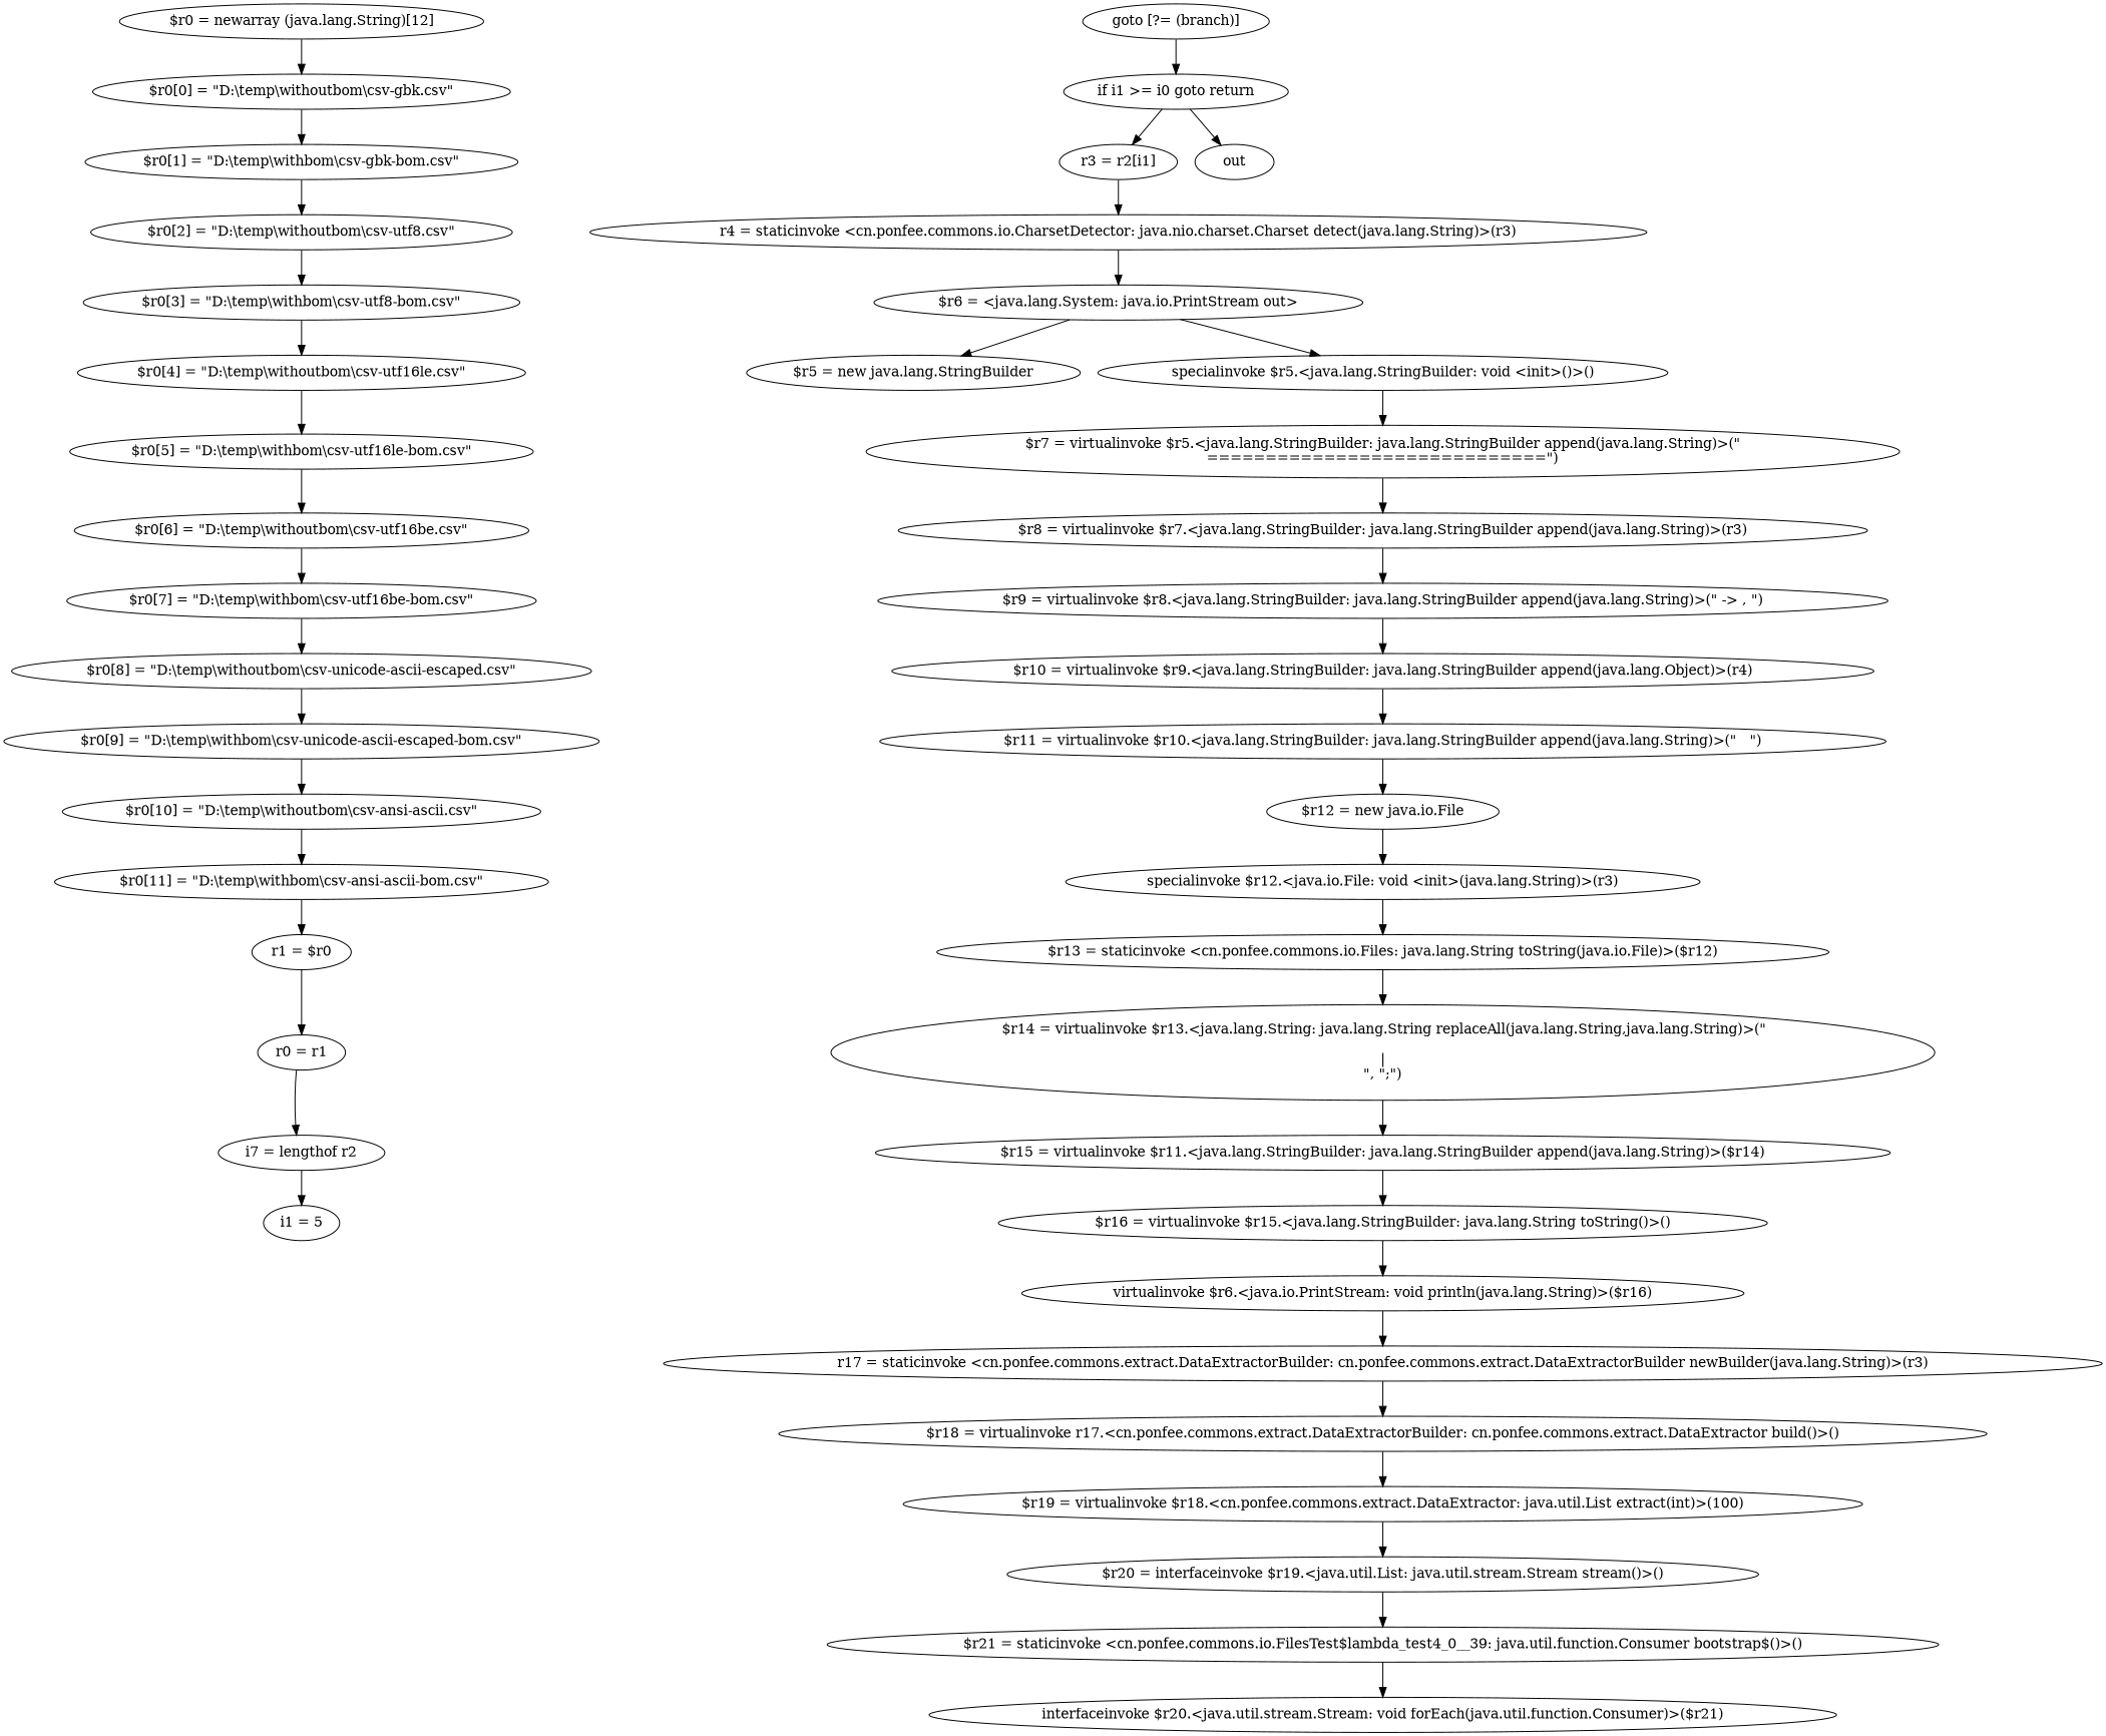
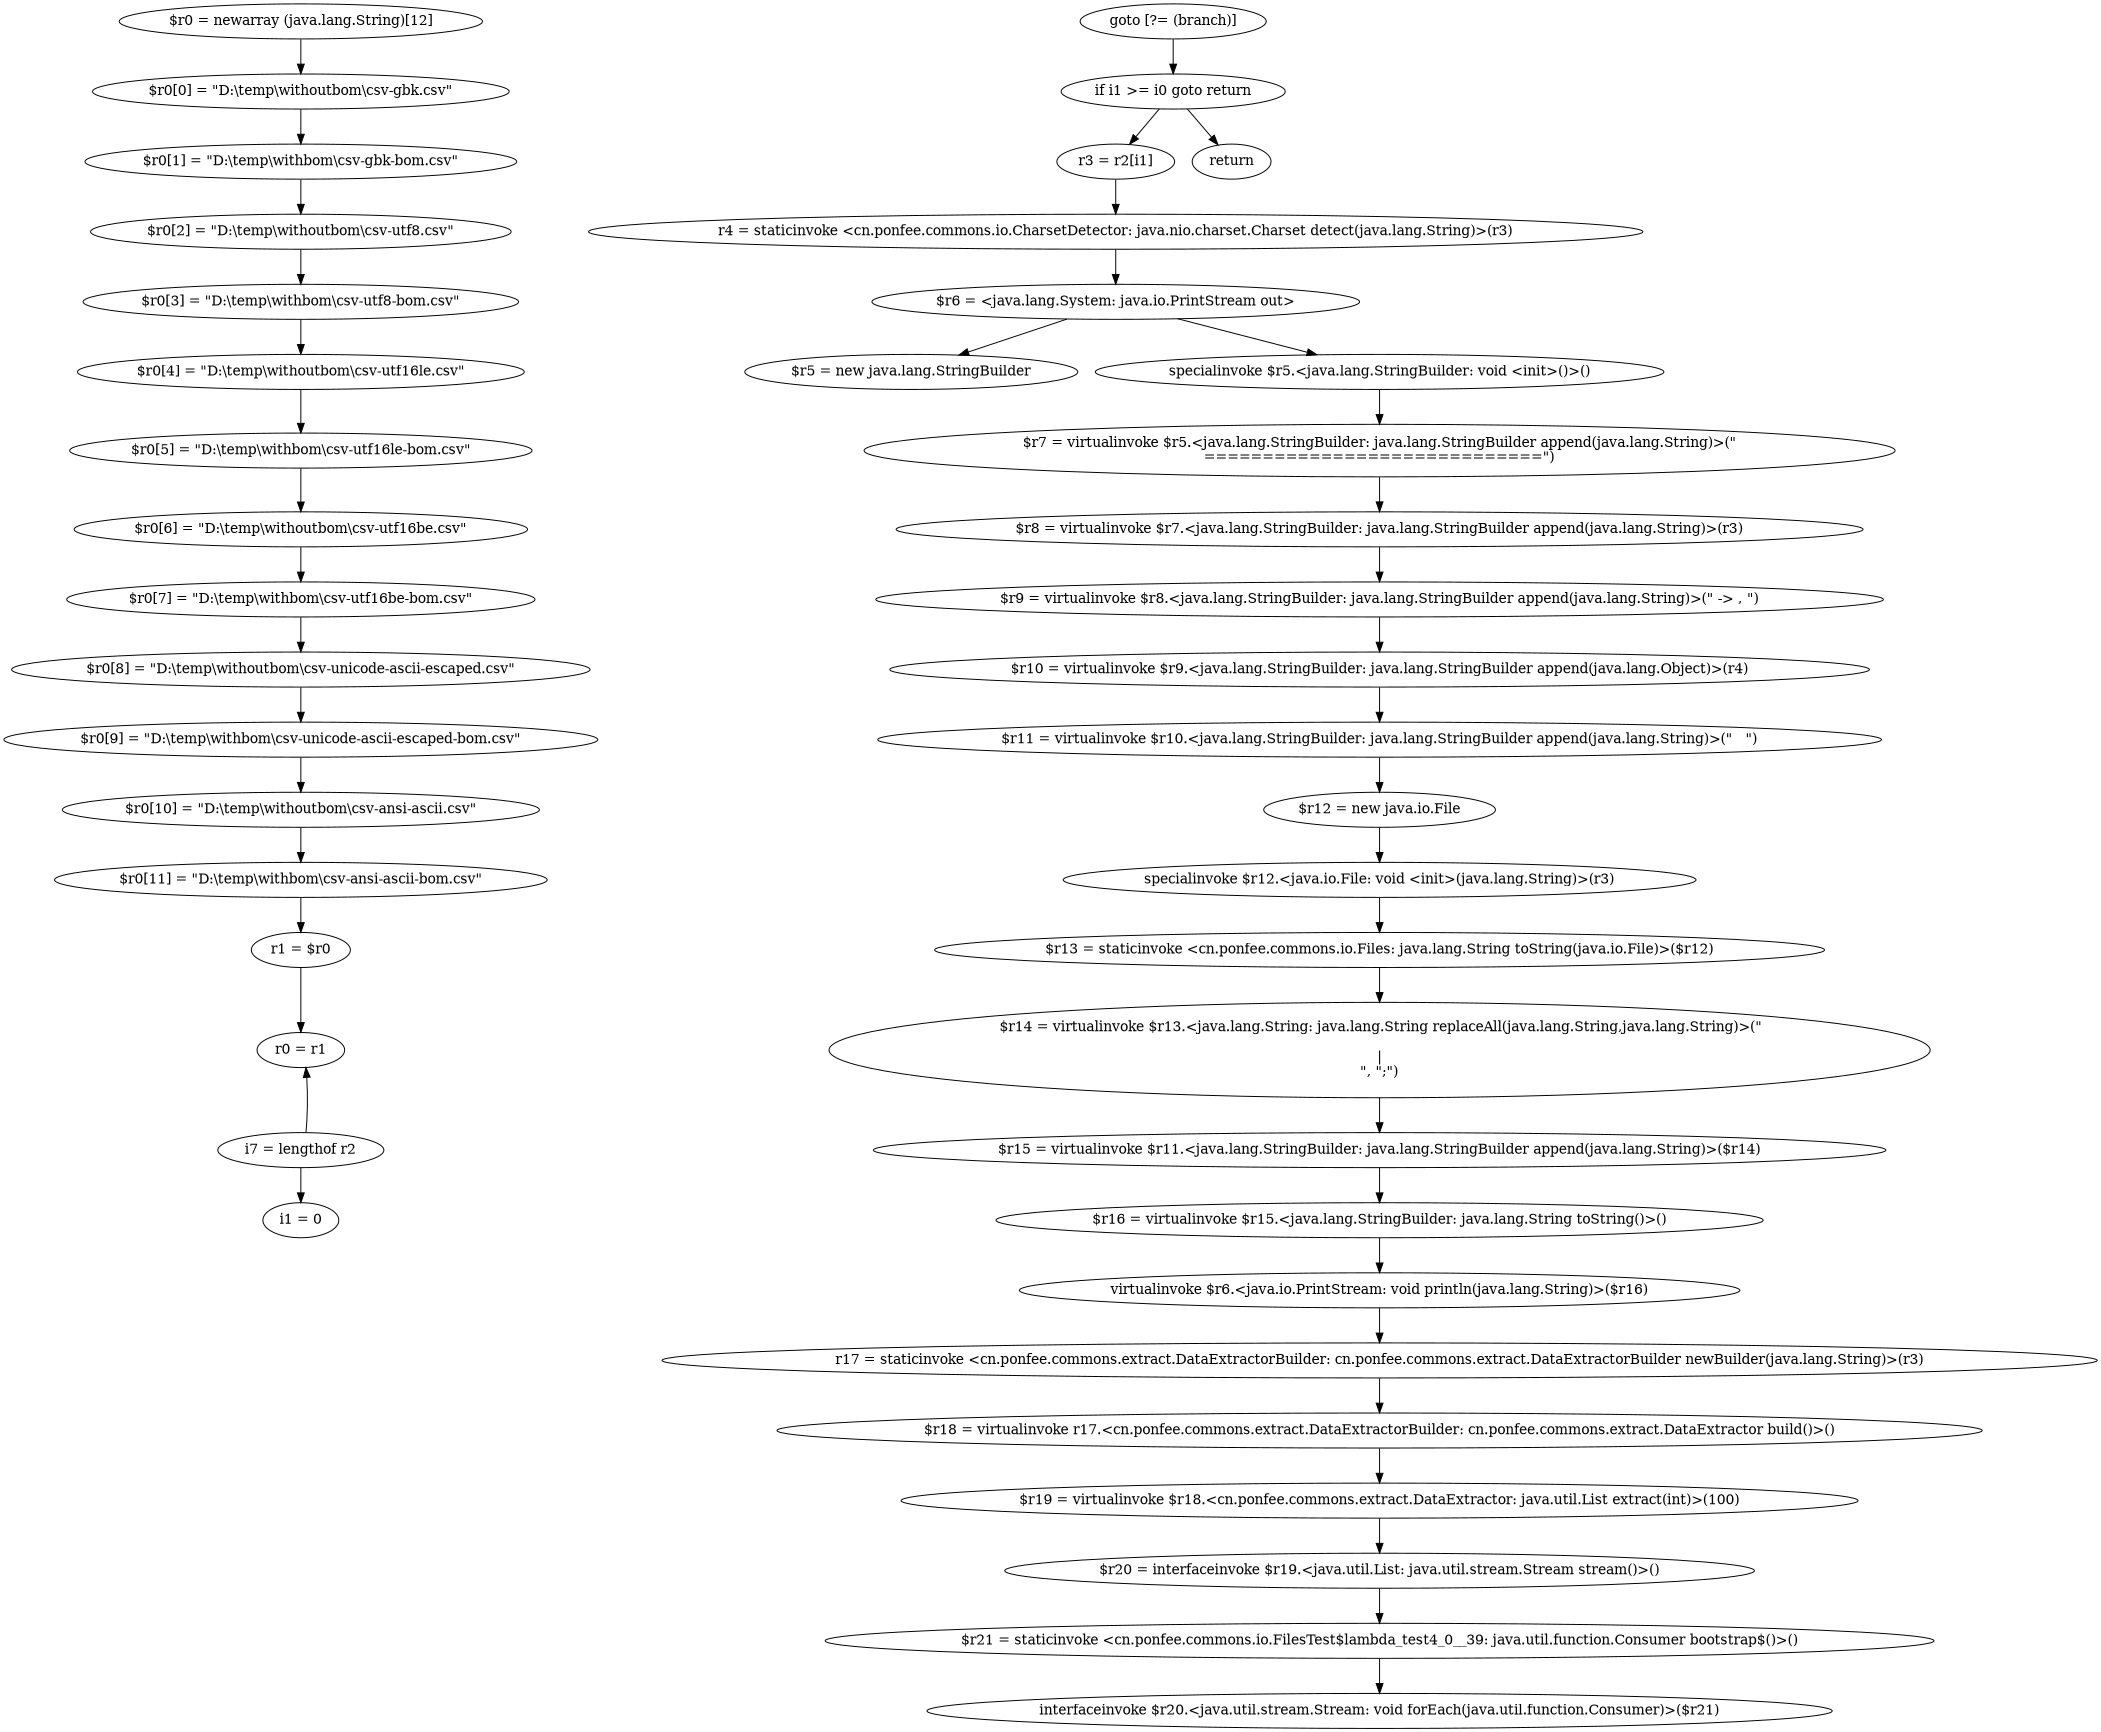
  digraph {
    "$r0 = newarray (java.lang.String)[12]"
    "$r0[0] = \"D:\\temp\\withoutbom\\csv-gbk.csv\""
    "$r0[1] = \"D:\\temp\\withbom\\csv-gbk-bom.csv\""
    "$r0[2] = \"D:\\temp\\withoutbom\\csv-utf8.csv\""
    "$r0[3] = \"D:\\temp\\withbom\\csv-utf8-bom.csv\""
    "$r0[4] = \"D:\\temp\\withoutbom\\csv-utf16le.csv\""
    "$r0[5] = \"D:\\temp\\withbom\\csv-utf16le-bom.csv\""
    "$r0[6] = \"D:\\temp\\withoutbom\\csv-utf16be.csv\""
    "$r0[7] = \"D:\\temp\\withbom\\csv-utf16be-bom.csv\""
    "$r0[8] = \"D:\\temp\\withoutbom\\csv-unicode-ascii-escaped.csv\""
    "$r0[9] = \"D:\\temp\\withbom\\csv-unicode-ascii-escaped-bom.csv\""
    "$r0[10] = \"D:\\temp\\withoutbom\\csv-ansi-ascii.csv\""
    "$r0[11] = \"D:\\temp\\withbom\\csv-ansi-ascii-bom.csv\""
    "r1 = $r0"
    n15 [label="r0 = r1"]
    n16 [label="i7 = lengthof r2"]
-   "i1 = 0" [label="i1 = 5"]
+   "i1 = 0"
    "if i1 >= i0 goto return"
    "r3 = r2[i1]"
-   return [label=out]
+   return
    "r4 = staticinvoke <cn.ponfee.commons.io.CharsetDetector: java.nio.charset.Charset detect(java.lang.String)>(r3)"
    "$r6 = <java.lang.System: java.io.PrintStream out>"
    "$r5 = new java.lang.StringBuilder"
    "specialinvoke $r5.<java.lang.StringBuilder: void <init>()>()"
    "$r7 = virtualinvoke $r5.<java.lang.StringBuilder: java.lang.StringBuilder append(java.lang.String)>(\"\n=============================\")"
    "$r8 = virtualinvoke $r7.<java.lang.StringBuilder: java.lang.StringBuilder append(java.lang.String)>(r3)"
    "$r9 = virtualinvoke $r8.<java.lang.StringBuilder: java.lang.StringBuilder append(java.lang.String)>(\" -> , \")"
    "$r10 = virtualinvoke $r9.<java.lang.StringBuilder: java.lang.StringBuilder append(java.lang.Object)>(r4)"
    "$r11 = virtualinvoke $r10.<java.lang.StringBuilder: java.lang.StringBuilder append(java.lang.String)>(\"   \")"
    "$r12 = new java.io.File"
    "specialinvoke $r12.<java.io.File: void <init>(java.lang.String)>(r3)"
    "$r13 = staticinvoke <cn.ponfee.commons.io.Files: java.lang.String toString(java.io.File)>($r12)"
    "$r14 = virtualinvoke $r13.<java.lang.String: java.lang.String replaceAll(java.lang.String,java.lang.String)>(\"\r\n|\n\", \";\")"
    "$r15 = virtualinvoke $r11.<java.lang.StringBuilder: java.lang.StringBuilder append(java.lang.String)>($r14)"
    "$r16 = virtualinvoke $r15.<java.lang.StringBuilder: java.lang.String toString()>()"
    "virtualinvoke $r6.<java.io.PrintStream: void println(java.lang.String)>($r16)"
    "r17 = staticinvoke <cn.ponfee.commons.extract.DataExtractorBuilder: cn.ponfee.commons.extract.DataExtractorBuilder newBuilder(java.lang.String)>(r3)"
    "$r18 = virtualinvoke r17.<cn.ponfee.commons.extract.DataExtractorBuilder: cn.ponfee.commons.extract.DataExtractor build()>()"
    "$r19 = virtualinvoke $r18.<cn.ponfee.commons.extract.DataExtractor: java.util.List extract(int)>(100)"
    "$r20 = interfaceinvoke $r19.<java.util.List: java.util.stream.Stream stream()>()"
    "$r21 = staticinvoke <cn.ponfee.commons.io.FilesTest$lambda_test4_0__39: java.util.function.Consumer bootstrap$()>()"
    "interfaceinvoke $r20.<java.util.stream.Stream: void forEach(java.util.function.Consumer)>($r21)"
    "goto [?= (branch)]"
    "$r0 = newarray (java.lang.String)[12]" -> "$r0[0] = \"D:\\temp\\withoutbom\\csv-gbk.csv\""
    "$r0[0] = \"D:\\temp\\withoutbom\\csv-gbk.csv\"" -> "$r0[1] = \"D:\\temp\\withbom\\csv-gbk-bom.csv\""
    "$r0[1] = \"D:\\temp\\withbom\\csv-gbk-bom.csv\"" -> "$r0[2] = \"D:\\temp\\withoutbom\\csv-utf8.csv\""
    "$r0[2] = \"D:\\temp\\withoutbom\\csv-utf8.csv\"" -> "$r0[3] = \"D:\\temp\\withbom\\csv-utf8-bom.csv\""
    "$r0[3] = \"D:\\temp\\withbom\\csv-utf8-bom.csv\"" -> "$r0[4] = \"D:\\temp\\withoutbom\\csv-utf16le.csv\""
    "$r0[4] = \"D:\\temp\\withoutbom\\csv-utf16le.csv\"" -> "$r0[5] = \"D:\\temp\\withbom\\csv-utf16le-bom.csv\""
    "$r0[5] = \"D:\\temp\\withbom\\csv-utf16le-bom.csv\"" -> "$r0[6] = \"D:\\temp\\withoutbom\\csv-utf16be.csv\""
    "$r0[6] = \"D:\\temp\\withoutbom\\csv-utf16be.csv\"" -> "$r0[7] = \"D:\\temp\\withbom\\csv-utf16be-bom.csv\""
    "$r0[7] = \"D:\\temp\\withbom\\csv-utf16be-bom.csv\"" -> "$r0[8] = \"D:\\temp\\withoutbom\\csv-unicode-ascii-escaped.csv\""
    "$r0[8] = \"D:\\temp\\withoutbom\\csv-unicode-ascii-escaped.csv\"" -> "$r0[9] = \"D:\\temp\\withbom\\csv-unicode-ascii-escaped-bom.csv\""
    "$r0[9] = \"D:\\temp\\withbom\\csv-unicode-ascii-escaped-bom.csv\"" -> "$r0[10] = \"D:\\temp\\withoutbom\\csv-ansi-ascii.csv\""
    "$r0[10] = \"D:\\temp\\withoutbom\\csv-ansi-ascii.csv\"" -> "$r0[11] = \"D:\\temp\\withbom\\csv-ansi-ascii-bom.csv\""
    "$r0[11] = \"D:\\temp\\withbom\\csv-ansi-ascii-bom.csv\"" -> "r1 = $r0"
    "r1 = $r0" -> n15
-   n15 -> n16
+   n16 -> n15
    n16 -> "i1 = 0"
    "if i1 >= i0 goto return" -> "r3 = r2[i1]"
    "if i1 >= i0 goto return" -> return
    "r3 = r2[i1]" -> "r4 = staticinvoke <cn.ponfee.commons.io.CharsetDetector: java.nio.charset.Charset detect(java.lang.String)>(r3)"
    "r4 = staticinvoke <cn.ponfee.commons.io.CharsetDetector: java.nio.charset.Charset detect(java.lang.String)>(r3)" -> "$r6 = <java.lang.System: java.io.PrintStream out>"
    "$r6 = <java.lang.System: java.io.PrintStream out>" -> "$r5 = new java.lang.StringBuilder"
    "$r6 = <java.lang.System: java.io.PrintStream out>" -> "specialinvoke $r5.<java.lang.StringBuilder: void <init>()>()"
    "specialinvoke $r5.<java.lang.StringBuilder: void <init>()>()" -> "$r7 = virtualinvoke $r5.<java.lang.StringBuilder: java.lang.StringBuilder append(java.lang.String)>(\"\n=============================\")"
    "$r7 = virtualinvoke $r5.<java.lang.StringBuilder: java.lang.StringBuilder append(java.lang.String)>(\"\n=============================\")" -> "$r8 = virtualinvoke $r7.<java.lang.StringBuilder: java.lang.StringBuilder append(java.lang.String)>(r3)"
    "$r8 = virtualinvoke $r7.<java.lang.StringBuilder: java.lang.StringBuilder append(java.lang.String)>(r3)" -> "$r9 = virtualinvoke $r8.<java.lang.StringBuilder: java.lang.StringBuilder append(java.lang.String)>(\" -> , \")"
    "$r9 = virtualinvoke $r8.<java.lang.StringBuilder: java.lang.StringBuilder append(java.lang.String)>(\" -> , \")" -> "$r10 = virtualinvoke $r9.<java.lang.StringBuilder: java.lang.StringBuilder append(java.lang.Object)>(r4)"
    "$r10 = virtualinvoke $r9.<java.lang.StringBuilder: java.lang.StringBuilder append(java.lang.Object)>(r4)" -> "$r11 = virtualinvoke $r10.<java.lang.StringBuilder: java.lang.StringBuilder append(java.lang.String)>(\"   \")"
    "$r11 = virtualinvoke $r10.<java.lang.StringBuilder: java.lang.StringBuilder append(java.lang.String)>(\"   \")" -> "$r12 = new java.io.File"
    "$r12 = new java.io.File" -> "specialinvoke $r12.<java.io.File: void <init>(java.lang.String)>(r3)"
    "specialinvoke $r12.<java.io.File: void <init>(java.lang.String)>(r3)" -> "$r13 = staticinvoke <cn.ponfee.commons.io.Files: java.lang.String toString(java.io.File)>($r12)"
    "$r13 = staticinvoke <cn.ponfee.commons.io.Files: java.lang.String toString(java.io.File)>($r12)" -> "$r14 = virtualinvoke $r13.<java.lang.String: java.lang.String replaceAll(java.lang.String,java.lang.String)>(\"\r\n|\n\", \";\")"
    "$r14 = virtualinvoke $r13.<java.lang.String: java.lang.String replaceAll(java.lang.String,java.lang.String)>(\"\r\n|\n\", \";\")" -> "$r15 = virtualinvoke $r11.<java.lang.StringBuilder: java.lang.StringBuilder append(java.lang.String)>($r14)"
    "$r15 = virtualinvoke $r11.<java.lang.StringBuilder: java.lang.StringBuilder append(java.lang.String)>($r14)" -> "$r16 = virtualinvoke $r15.<java.lang.StringBuilder: java.lang.String toString()>()"
    "$r16 = virtualinvoke $r15.<java.lang.StringBuilder: java.lang.String toString()>()" -> "virtualinvoke $r6.<java.io.PrintStream: void println(java.lang.String)>($r16)"
    "virtualinvoke $r6.<java.io.PrintStream: void println(java.lang.String)>($r16)" -> "r17 = staticinvoke <cn.ponfee.commons.extract.DataExtractorBuilder: cn.ponfee.commons.extract.DataExtractorBuilder newBuilder(java.lang.String)>(r3)"
    "r17 = staticinvoke <cn.ponfee.commons.extract.DataExtractorBuilder: cn.ponfee.commons.extract.DataExtractorBuilder newBuilder(java.lang.String)>(r3)" -> "$r18 = virtualinvoke r17.<cn.ponfee.commons.extract.DataExtractorBuilder: cn.ponfee.commons.extract.DataExtractor build()>()"
    "$r18 = virtualinvoke r17.<cn.ponfee.commons.extract.DataExtractorBuilder: cn.ponfee.commons.extract.DataExtractor build()>()" -> "$r19 = virtualinvoke $r18.<cn.ponfee.commons.extract.DataExtractor: java.util.List extract(int)>(100)"
    "$r19 = virtualinvoke $r18.<cn.ponfee.commons.extract.DataExtractor: java.util.List extract(int)>(100)" -> "$r20 = interfaceinvoke $r19.<java.util.List: java.util.stream.Stream stream()>()"
    "$r20 = interfaceinvoke $r19.<java.util.List: java.util.stream.Stream stream()>()" -> "$r21 = staticinvoke <cn.ponfee.commons.io.FilesTest$lambda_test4_0__39: java.util.function.Consumer bootstrap$()>()"
    "$r21 = staticinvoke <cn.ponfee.commons.io.FilesTest$lambda_test4_0__39: java.util.function.Consumer bootstrap$()>()" -> "interfaceinvoke $r20.<java.util.stream.Stream: void forEach(java.util.function.Consumer)>($r21)"
    "goto [?= (branch)]" -> "if i1 >= i0 goto return"
  }
